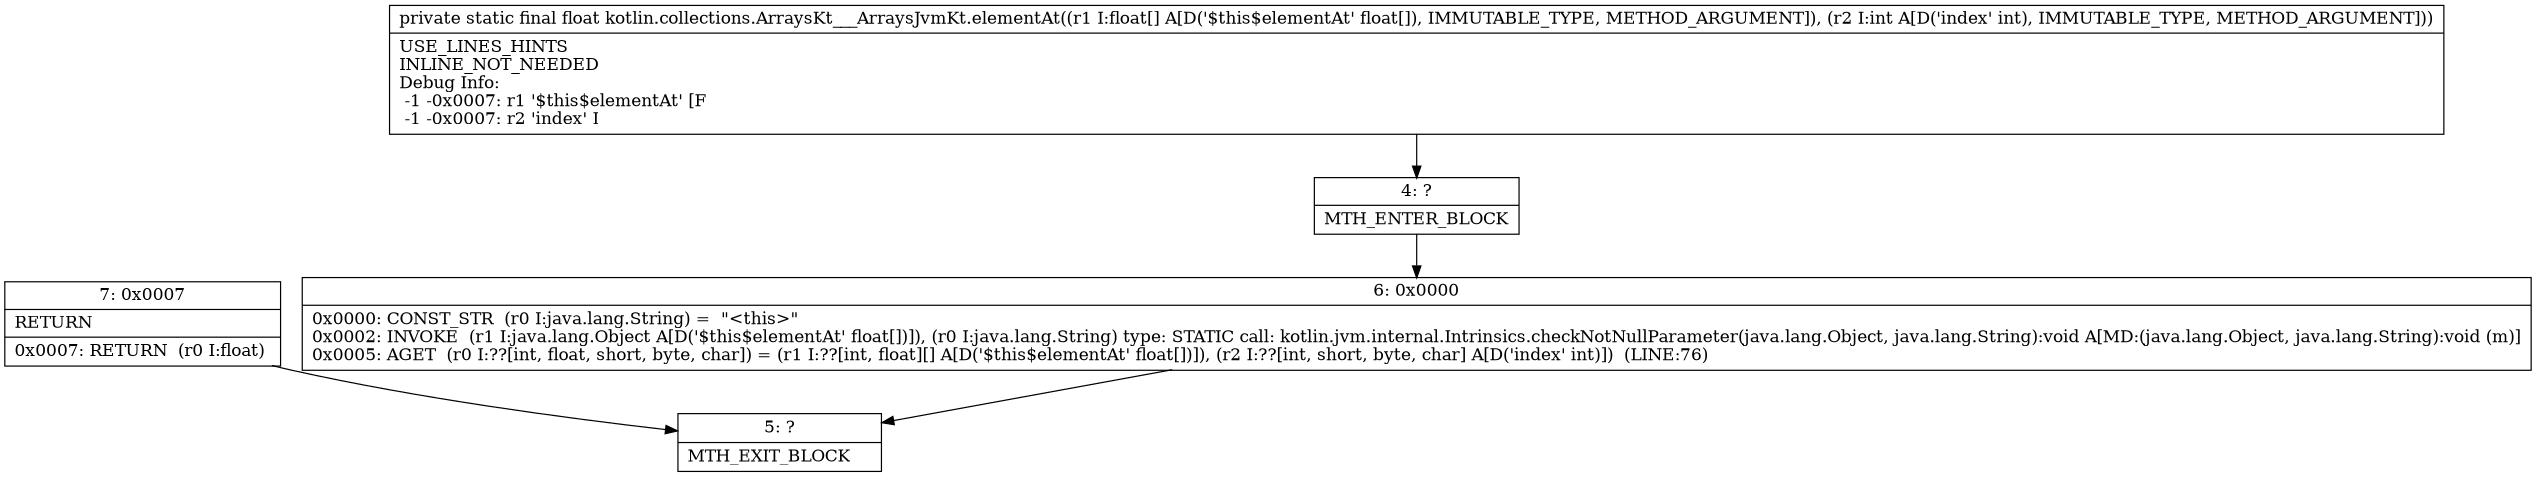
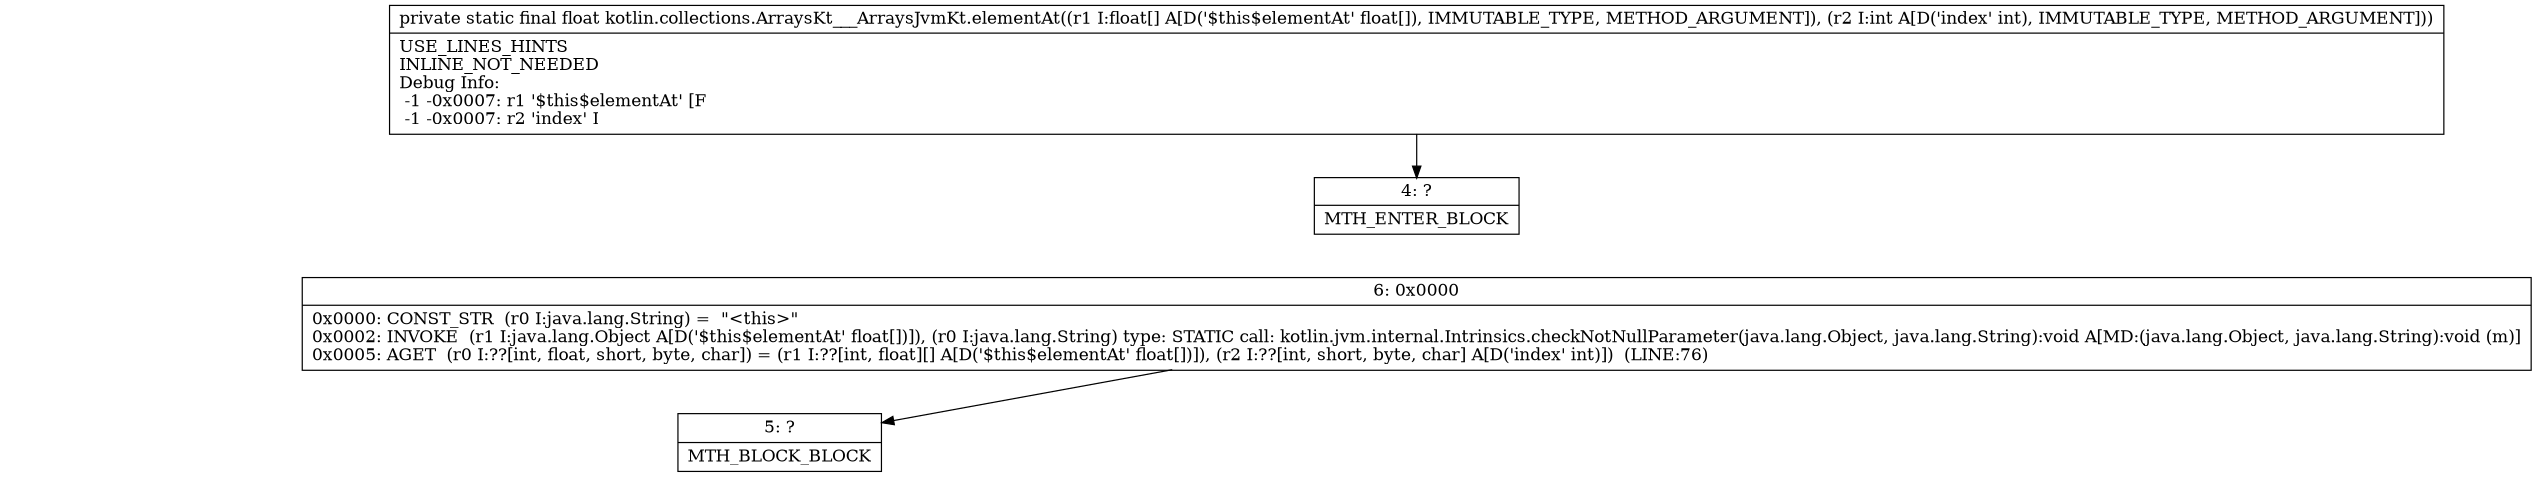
  digraph {
    node [shape=record]
    n1 [label="{4\:\ ?|MTH_ENTER_BLOCK\l}"]
    n2 [label="{6\:\ 0x0000|0x0000: CONST_STR  (r0 I:java.lang.String) =  \"\<this\>\" \l0x0002: INVOKE  (r1 I:java.lang.Object A[D('$this$elementAt' float[])]), (r0 I:java.lang.String) type: STATIC call: kotlin.jvm.internal.Intrinsics.checkNotNullParameter(java.lang.Object, java.lang.String):void A[MD:(java.lang.Object, java.lang.String):void (m)]\l0x0005: AGET  (r0 I:??[int, float, short, byte, char]) = (r1 I:??[int, float][] A[D('$this$elementAt' float[])]), (r2 I:??[int, short, byte, char] A[D('index' int)])  (LINE:76)\l}"]
-   n3 [label="{5\:\ ?|MTH_EXIT_BLOCK\l}"]
-   n4 [label="{7\:\ 0x0007|RETURN\l|0x0007: RETURN  (r0 I:float) \l}"]
+   n3 [label="{5\:\ ?|MTH_BLOCK_BLOCK\l}"]
    n5 [label="{private static final float kotlin.collections.ArraysKt___ArraysJvmKt.elementAt((r1 I:float[] A[D('$this$elementAt' float[]), IMMUTABLE_TYPE, METHOD_ARGUMENT]), (r2 I:int A[D('index' int), IMMUTABLE_TYPE, METHOD_ARGUMENT]))  | USE_LINES_HINTS\lINLINE_NOT_NEEDED\lDebug Info:\l  \-1 \-0x0007: r1 '$this$elementAt' [F\l  \-1 \-0x0007: r2 'index' I\l}"]
-   n1 -> n2
    n2 -> n3
-   n4 -> n3
    n5 -> n1
  }
